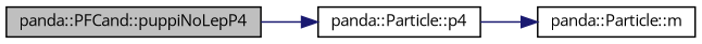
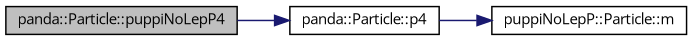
  digraph {
    fontname="Open Sans"
    rankdir=LR
    node [color=black fillcolor=white fontname="Open Sans" fontsize=10 shape=record style=filled]
    edge [color=midnightblue fontname="Open Sans" fontsize=10 labelfontname=Helvetica labelfontsize=10 style=solid]
-   n1 [fillcolor=grey75 fontcolor=black height=0.2 label="panda::PFCand::puppiNoLepP4" width=0.4]
+   n1 [fillcolor=grey75 fontcolor=black height=0.2 label="panda::Particle::puppiNoLepP4" width=0.4]
    n2 [height=0.2 label="panda::Particle::p4" width=0.4]
-   n3 [height=0.2 label="panda::Particle::m" width=0.4]
+   n3 [height=0.2 label="puppiNoLepP::Particle::m" width=0.4]
    n1 -> n2
    n2 -> n3
  }
